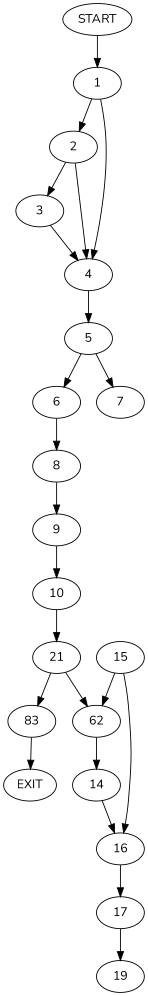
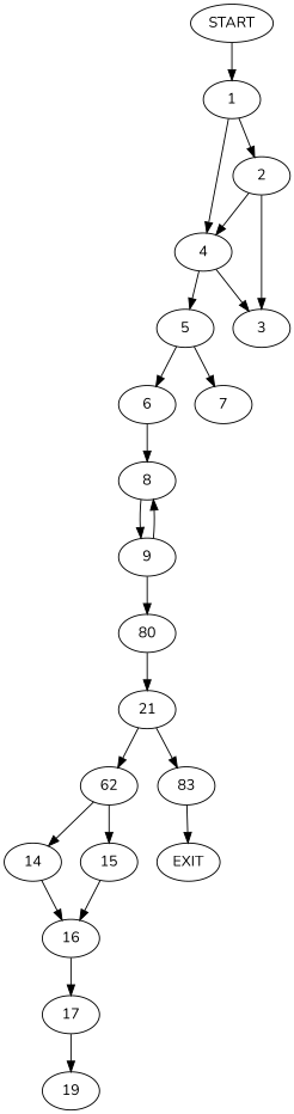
  digraph {
    fontname=Nunito
    node [fontname=Nunito]
    edge [fontname=Nunito]
    n1 [label=START]
    1
    2
    4
    n5 [label=EXIT]
    3
    5
    6
    7
    8
    9
-   10
+   10 [label=80]
    n13 [label=21]
    n14 [label=62]
    n15 [label=83]
    14
    15
    16
    17
    19
    n1 -> 1
    1 -> 2
    1 -> 4
    2 -> 4
    2 -> 3
    4 -> 5
-   3 -> 4
+   4 -> 3
    5 -> 6
    5 -> 7
    6 -> 8
    8 -> 9
+   9 -> 8
    9 -> 10
    10 -> n13
    n13 -> n14
    n13 -> n15
    n14 -> 14
-   15 -> n14
+   n14 -> 15
    n15 -> n5
    14 -> 16
    15 -> 16
    16 -> 17
    17 -> 19
  }
